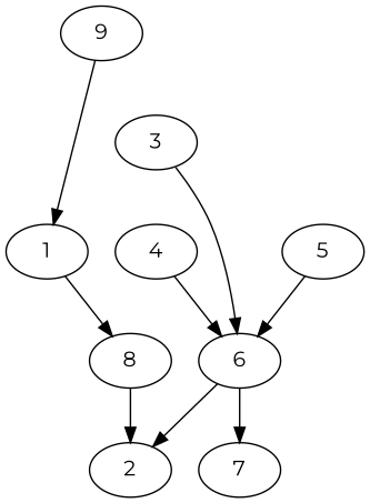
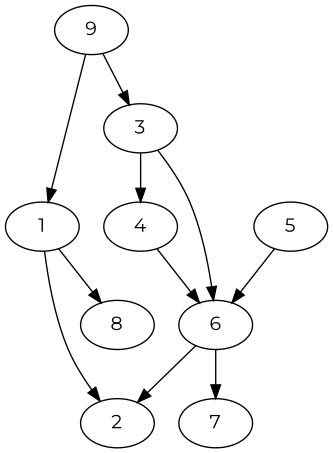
  digraph {
    fontname=Montserrat
    node [fontname=Montserrat]
    edge [fontname=Montserrat]
    n1 [label=9]
    1
    3
    2
    8
    4
    6
    5
    7
    n1 -> 1
-   8 -> 2
+   n1 -> 3
+   1 -> 2
    1 -> 8
+   3 -> 4
    3 -> 6
    4 -> 6
    6 -> 2
    6 -> 7
    5 -> 6
  }
